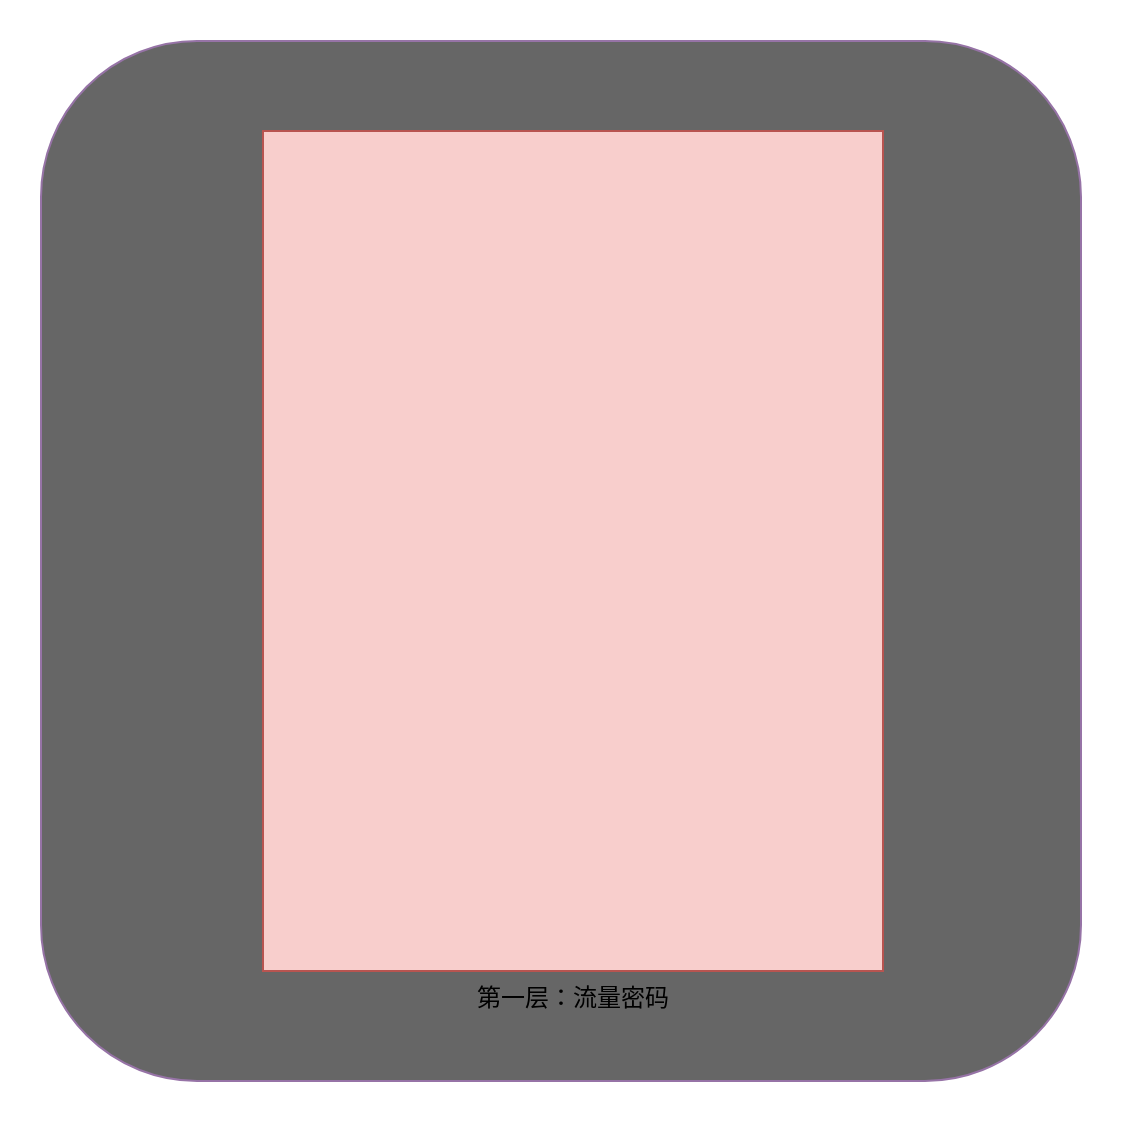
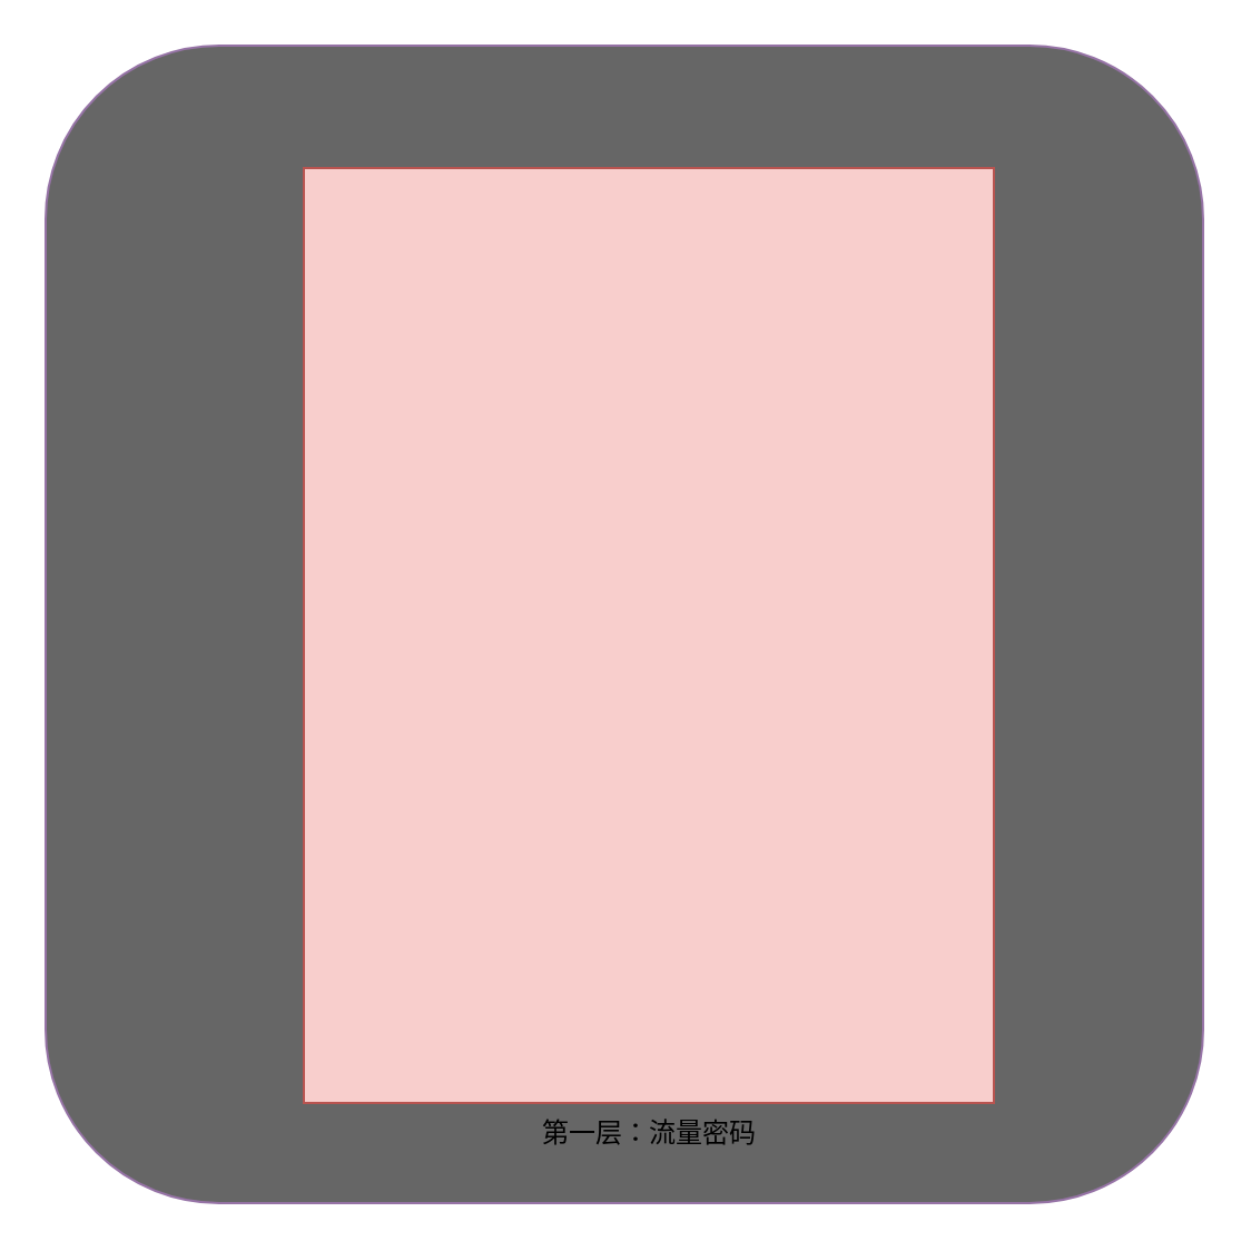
  <mxCell id="0" />
  <mxCell id="1" parent="0" />
  <mxCell id="2" value="" style="whiteSpace=wrap;html=1;aspect=fixed;fillColor=#666666;rounded=1;glass=0;strokeColor=#9673a6;" vertex="1" parent="1"><mxGeometry x="20" y="20" width="520" height="520" as="geometry" /></mxCell>
- <mxCell id="3" value="第一层：流量密码" style="verticalLabelPosition=bottom;verticalAlign=top;html=1;shape=mxgraph.basic.rect;fillColor2=none;strokeWidth=1;size=20;indent=5;fillColor=#f8cecc;strokeColor=#b85450;" vertex="1" parent="1"><mxGeometry x="131" y="65" width="310" height="420" as="geometry" /></mxCell>
+ <mxCell id="3" value="第一层：流量密码" style="verticalLabelPosition=bottom;verticalAlign=top;html=1;shape=mxgraph.basic.rect;fillColor2=none;strokeWidth=1;size=20;indent=5;fillColor=#f8cecc;strokeColor=#b85450;" vertex="1" parent="1"><mxGeometry x="136" y="75" width="310" height="420" as="geometry" /></mxCell>
